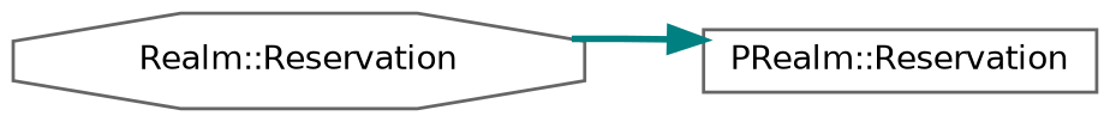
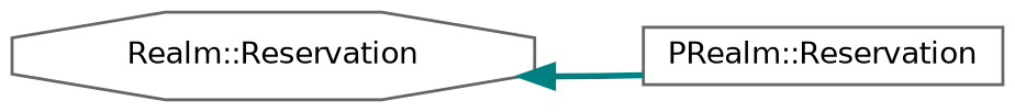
  digraph {
    rankdir=LR
    node [color=grey40 fillcolor=white fontname=Helvetica fontsize=10 style=filled]
    n1 [height=0.2 label="Realm::Reservation" shape=octagon width=0.4]
    n2 [height=0.2 label="PRealm::Reservation" shape=box width=0.4]
-   n2 -> n1 [color=teal dir=back fontname=Helvetica fontsize=10 labelfontname=Helvetica labelfontsize=10 style=bold]
+   n1 -> n2 [color=teal dir=back fontname=Helvetica fontsize=10 labelfontname=Helvetica labelfontsize=10 style=bold]
  }
